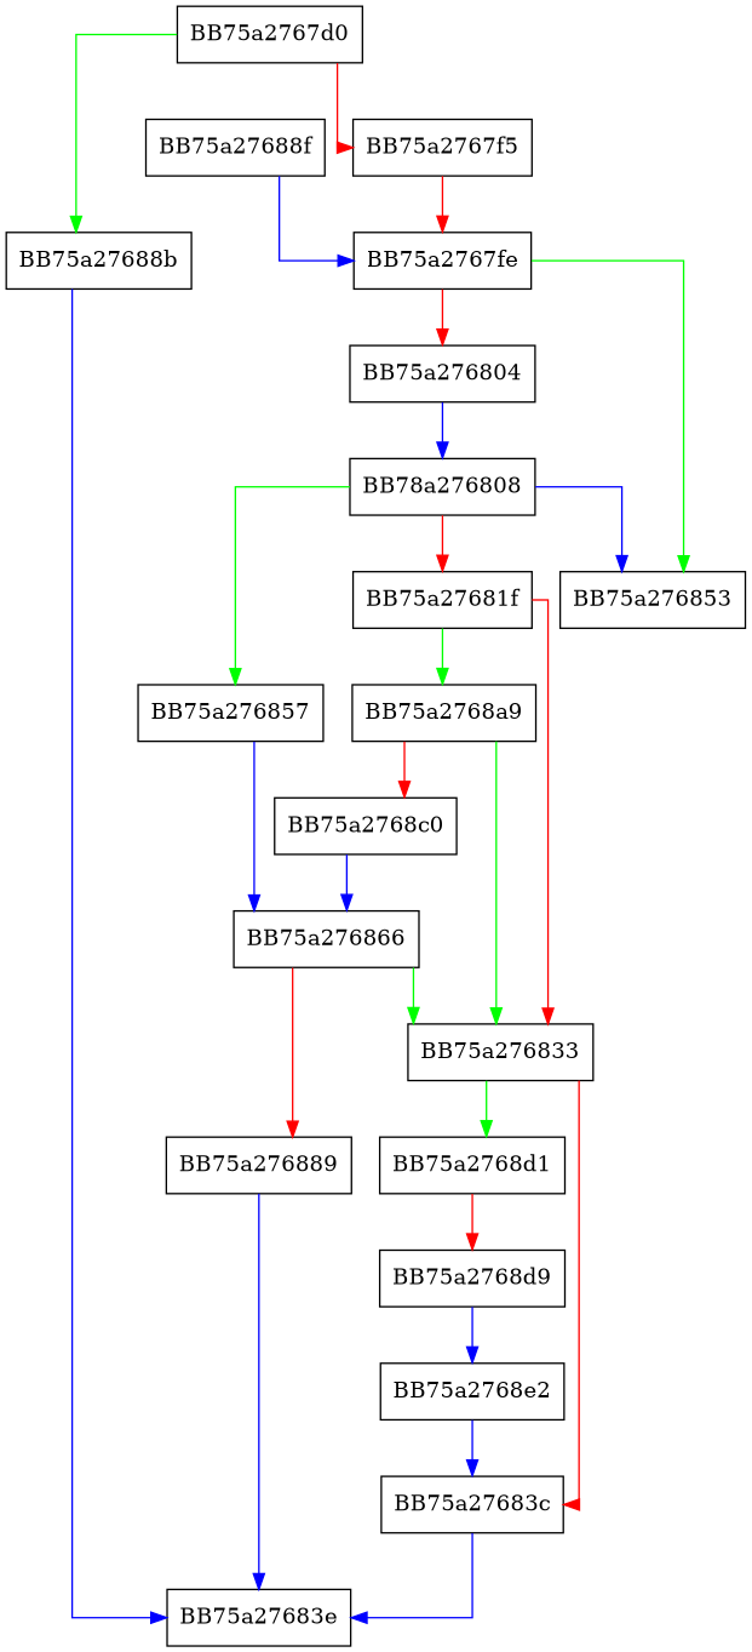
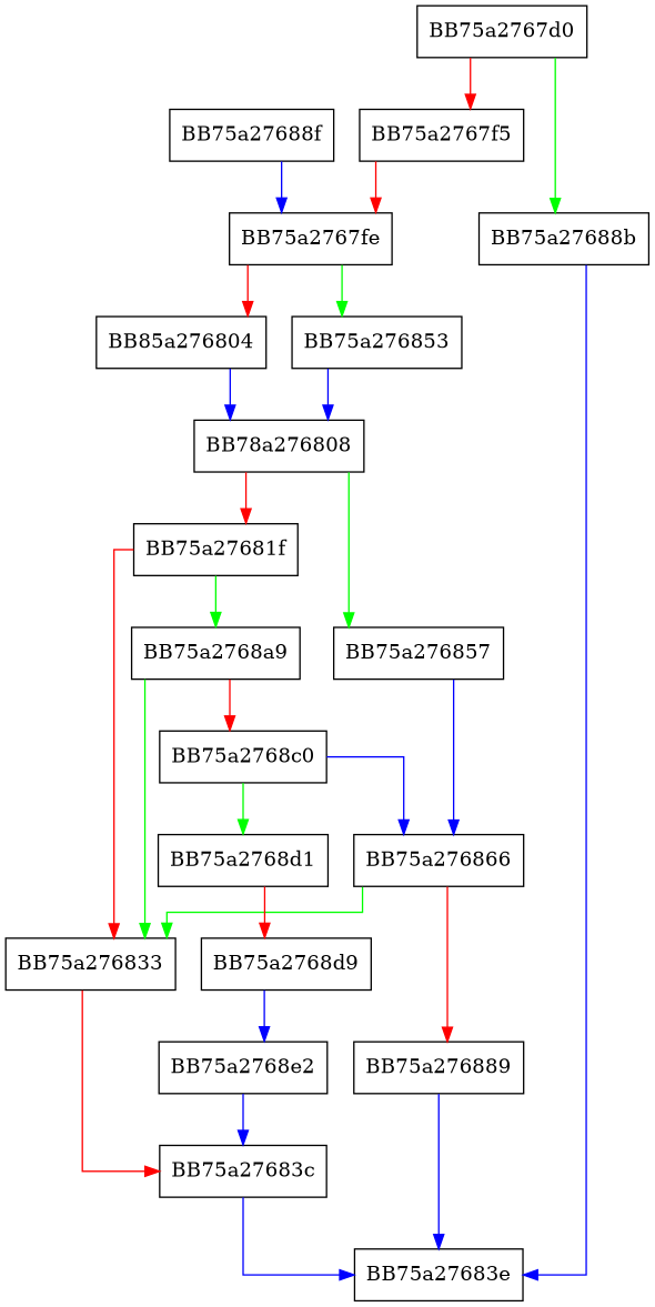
  digraph {
    splines=ortho
    node [shape=box]
    edge [color=blue]
    BB75a2767d0
    BB75a27688b
    BB75a2767f5
    BB75a27683e
    BB75a2767fe
    BB75a27688f
    BB75a276853
-   BB75a276804
+   BB75a276804 [label=BB85a276804]
    n9 [label=BB78a276808]
    BB75a276857
    BB75a27681f
    BB75a276866
    BB75a2768a9
    BB75a276833
    BB75a276889
    BB75a2768c0
    BB75a2768d1
    BB75a27683c
    BB75a2768d9
    BB75a2768e2
    BB75a2767d0 -> BB75a27688b [color=green]
    BB75a2767d0 -> BB75a2767f5 [color=red]
    BB75a27688b -> BB75a27683e
    BB75a2767f5 -> BB75a2767fe [color=red]
    BB75a2767fe -> BB75a276853 [color=green]
    BB75a2767fe -> BB75a276804 [color=red]
    BB75a27688f -> BB75a2767fe
-   n9 -> BB75a276853
+   BB75a276853 -> n9
    BB75a276804 -> n9
    n9 -> BB75a276857 [color=green]
    n9 -> BB75a27681f [color=red]
    BB75a276857 -> BB75a276866
    BB75a27681f -> BB75a2768a9 [color=green]
    BB75a27681f -> BB75a276833 [color=red]
    BB75a276866 -> BB75a276833 [color=green]
    BB75a276866 -> BB75a276889 [color=red]
    BB75a2768a9 -> BB75a276833 [color=green]
    BB75a2768a9 -> BB75a2768c0 [color=red]
-   BB75a276833 -> BB75a2768d1 [color=green]
+   BB75a2768c0 -> BB75a2768d1 [color=green]
    BB75a276833 -> BB75a27683c [color=red]
    BB75a276889 -> BB75a27683e
    BB75a2768c0 -> BB75a276866
    BB75a2768d1 -> BB75a2768d9 [color=red]
    BB75a27683c -> BB75a27683e
    BB75a2768d9 -> BB75a2768e2
    BB75a2768e2 -> BB75a27683c
  }
